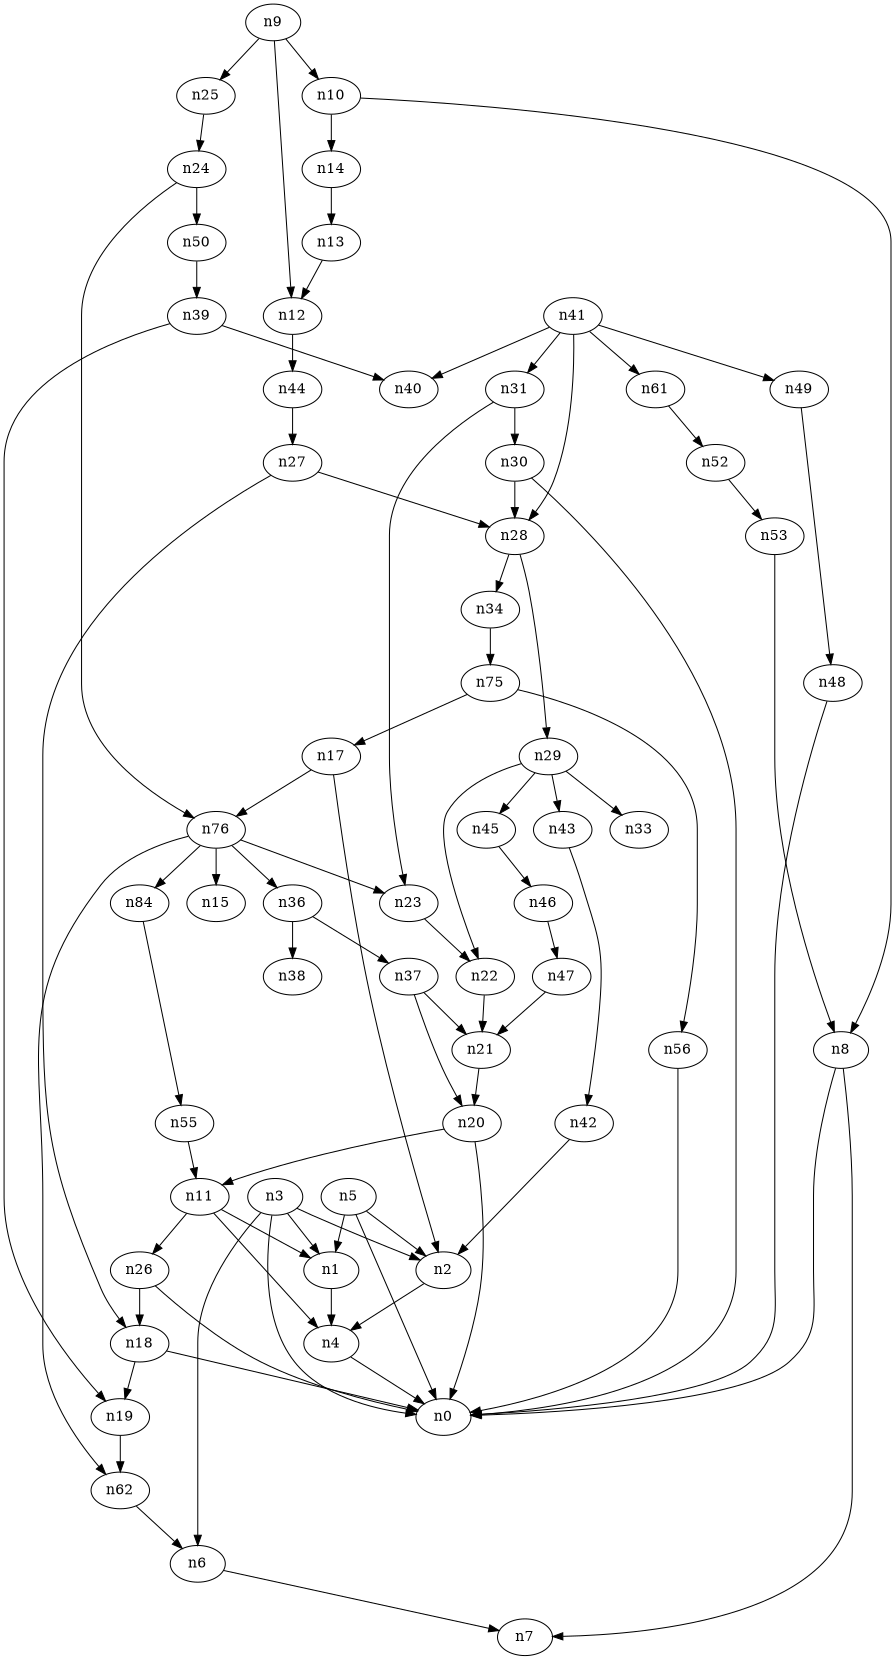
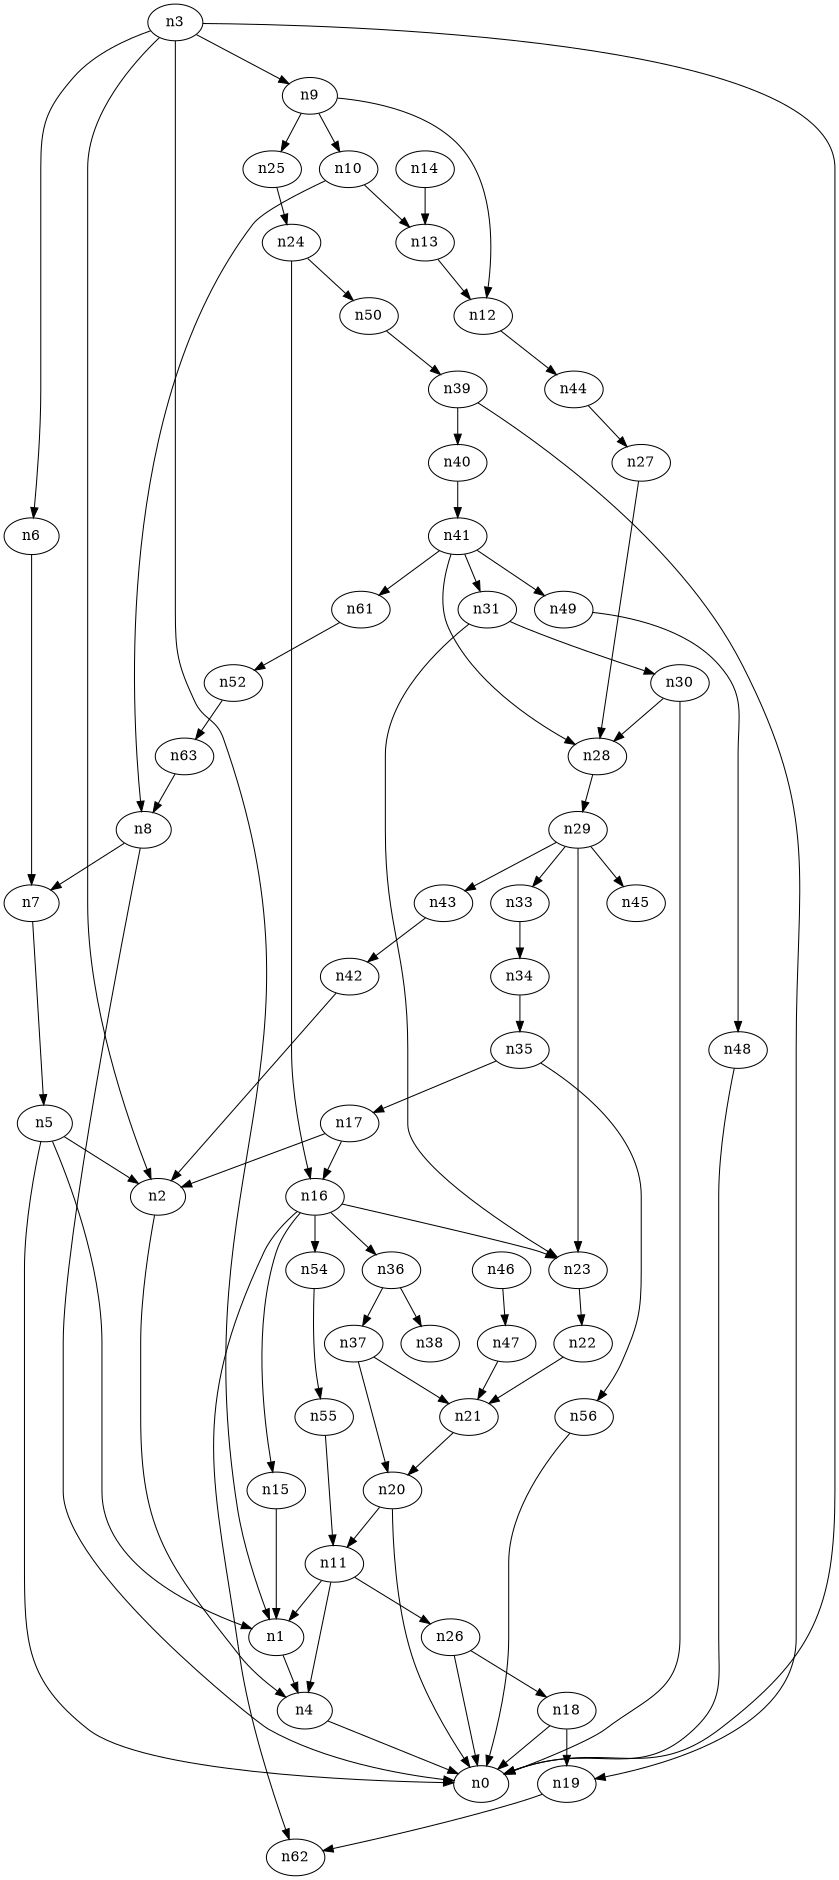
  digraph {
    n1
    n4
    n0
    n2
    n3
    n6
    n9
    n7
    n10
    n12
    n25
    n5
    n8
    n14
    n44
    n24
    n13
    n27
-   n16 [label=n76]
+   n16
    n50
    n11
    n26
    n18
    n19
    n28
    n15
    n23
    n32 [label=n62]
    n36
-   n54 [label=n84]
+   n54
    n22
    n37
    n38
    n55
    n21
    n20
    n17
    n39
    n40
    n29
    n33
    n43
    n45
    n34
    n42
    n46
-   n35 [label=n75]
+   n35
    n47
    n30
    n31
    n56
    n41
    n49
    n51 [label=n61]
    n48
    n52
-   n53
+   n53 [label=n63]
    n1 -> n4
    n4 -> n0
    n2 -> n4
    n3 -> n1
    n3 -> n0
    n3 -> n2
    n3 -> n6
+   n3 -> n9
    n6 -> n7
    n9 -> n10
    n9 -> n12
    n9 -> n25
+   n7 -> n5
    n10 -> n8
-   n10 -> n14
+   n10 -> n13
    n12 -> n44
    n25 -> n24
    n5 -> n1
    n5 -> n0
    n5 -> n2
    n8 -> n0
    n8 -> n7
    n14 -> n13
    n44 -> n27
    n24 -> n16
    n24 -> n50
    n13 -> n12
-   n27 -> n18
    n27 -> n28
    n16 -> n15
    n16 -> n23
    n16 -> n32
    n16 -> n36
    n16 -> n54
    n50 -> n39
    n11 -> n1
    n11 -> n4
    n11 -> n26
    n26 -> n0
    n26 -> n18
    n18 -> n0
    n18 -> n19
    n19 -> n32
    n28 -> n29
+   n15 -> n1
    n23 -> n22
-   n32 -> n6
    n36 -> n37
    n36 -> n38
    n54 -> n55
    n22 -> n21
    n37 -> n21
    n37 -> n20
    n55 -> n11
    n21 -> n20
    n20 -> n0
    n20 -> n11
    n17 -> n2
    n17 -> n16
    n39 -> n19
    n39 -> n40
-   n41 -> n40
-   n29 -> n22
+   n40 -> n41
+   n29 -> n23
    n29 -> n33
    n29 -> n43
    n29 -> n45
-   n28 -> n34
+   n33 -> n34
    n43 -> n42
-   n45 -> n46
    n34 -> n35
    n42 -> n2
    n46 -> n47
    n35 -> n17
    n35 -> n56
    n47 -> n21
    n30 -> n0
    n30 -> n28
    n31 -> n23
    n31 -> n30
    n56 -> n0
    n41 -> n28
    n41 -> n31
    n41 -> n49
    n41 -> n51
    n49 -> n48
    n51 -> n52
    n48 -> n0
    n52 -> n53
    n53 -> n8
  }
